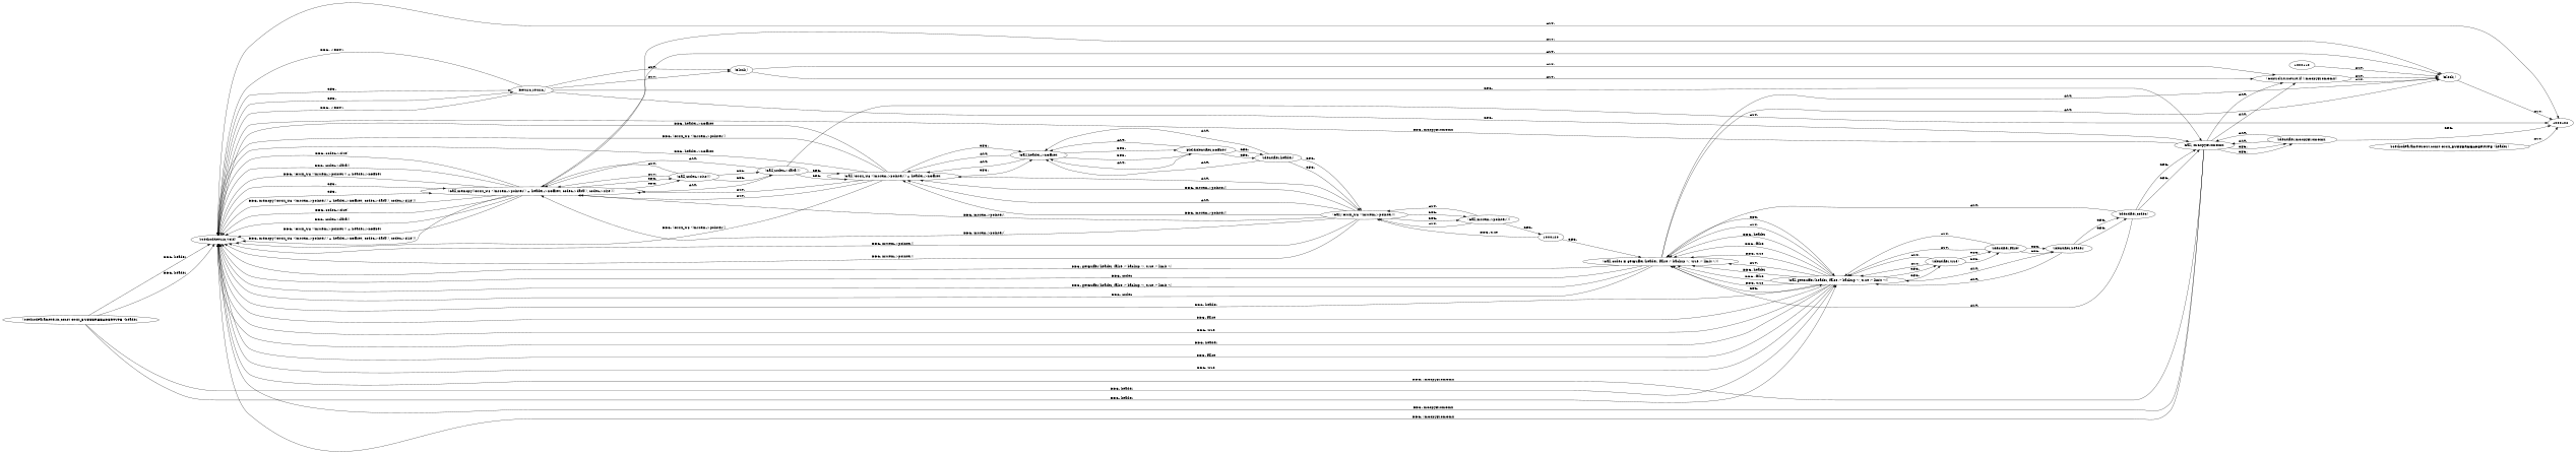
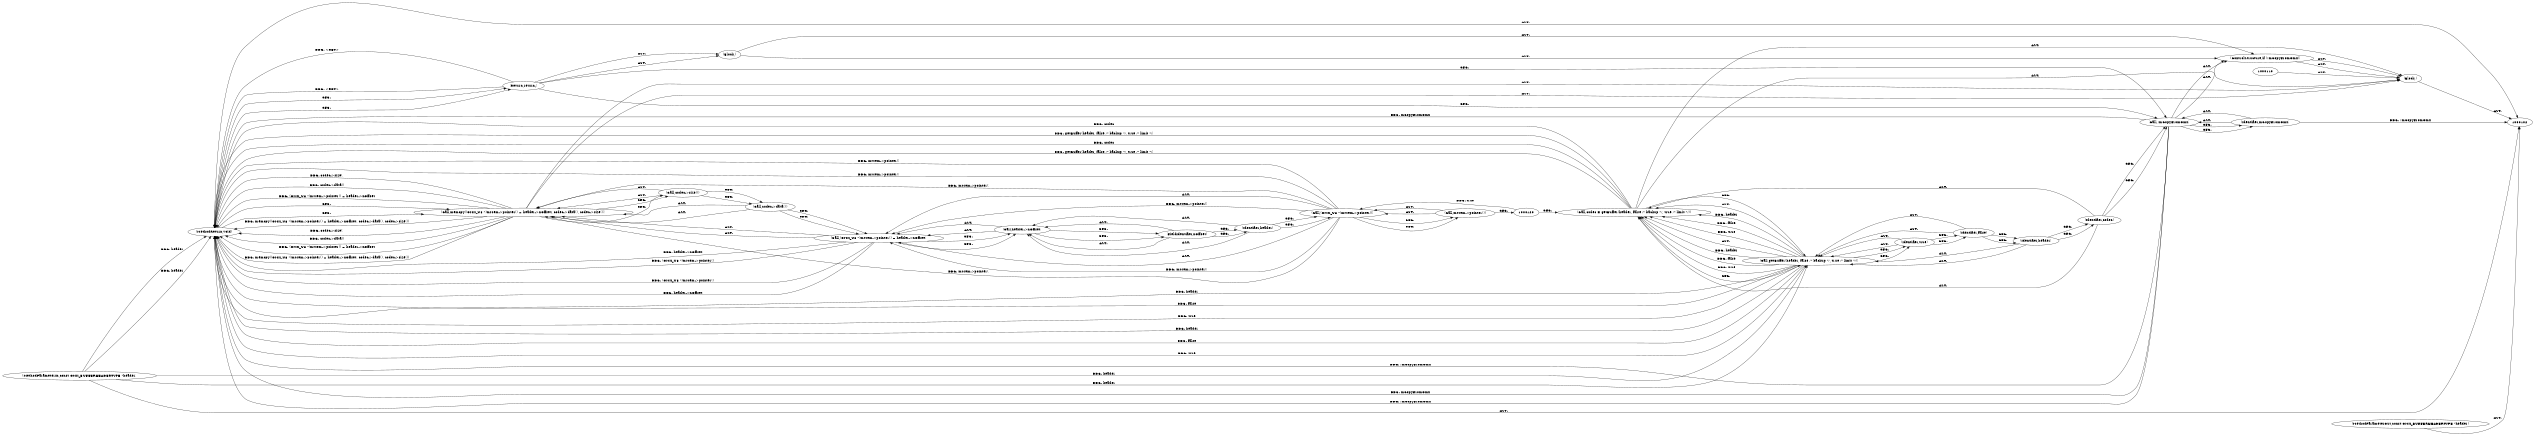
  digraph {
    rankdir=LR
    n1 [label="(MethodParameterIn,const OMX_BUFFERHEADERTYPE *header)"]
    n2 [label="(MethodReturn,void)"]
    n3 [label="(Call,getBuffer(header, false /* backup */, true /* limit */))"]
    1000102
    n5 [label="(Return,return;)"]
    n6 [label="(Call,memcpy((OMX_U8 *)mMem->pointer() + header->nOffset, codec->data(), codec->size()))"]
    n7 [label="(Call,codec = getBuffer(header, false /* backup */, true /* limit */))"]
    n8 [label="(Identifier,true)"]
    n9 [label="(MethodParameterOut,const OMX_BUFFERHEADERTYPE *header)"]
    n10 [label="(Call,!mCopyFromOmx)"]
    n11 [label="(Block,)"]
    n12 [label="(Block,)"]
    n13 [label="(Call,codec->size())"]
    n14 [label="(Identifier,mCopyFromOmx)"]
    n15 [label="(ControlStructure,if (!mCopyFromOmx))"]
    n16 [label="(Identifier,codec)"]
    n17 [label="(Identifier,false)"]
    n18 [label="(Identifier,header)"]
    n19 [label="(Call,(OMX_U8 *)mMem->pointer() + header->nOffset)"]
    n20 [label="(Call,header->nOffset)"]
    n21 [label="(FieldIdentifier,nOffset)"]
    n22 [label="(Call,(OMX_U8 *)mMem->pointer())"]
    n23 [label="(Call,mMem->pointer())"]
    1000120
    n25 [label="(Identifier,header)"]
    n26 [label="(Call,codec->data())"]
    1000110
    n1 -> n2 [label="DDG: header"]
    n1 -> n2 [label="DDG: header"]
    n1 -> n3 [label="DDG: header"]
    n1 -> n3 [label="DDG: header"]
-   n26 -> 1000102 [label="AST: "]
+   n1 -> 1000102 [label="AST: "]
    n2 -> 1000102 [label="AST: "]
    n2 -> n5 [label="CFG: "]
    n2 -> n5 [label="CFG: "]
    n2 -> n6 [label="CFG: "]
    n2 -> n6 [label="CFG: "]
    n3 -> n2 [label="DDG: header"]
    n3 -> n2 [label="DDG: false"]
    n3 -> n2 [label="DDG: true"]
    n3 -> n2 [label="DDG: header"]
    n3 -> n2 [label="DDG: false"]
    n3 -> n2 [label="DDG: true"]
    n3 -> n7 [label="AST: "]
    n3 -> n7 [label="DDG: header"]
    n3 -> n7 [label="DDG: false"]
    n3 -> n7 [label="DDG: true"]
    n3 -> n7 [label="AST: "]
    n3 -> n7 [label="DDG: header"]
    n3 -> n7 [label="DDG: false"]
    n3 -> n7 [label="DDG: true"]
    n3 -> n8 [label="CFG: "]
    n3 -> n8 [label="CFG: "]
    n5 -> n2 [label="DDG: <RET>"]
    n5 -> n2 [label="DDG: <RET>"]
    n5 -> n10 [label="CFG: "]
    n5 -> n10 [label="CFG: "]
    n5 -> n11 [label="AST: "]
    n5 -> n11 [label="AST: "]
    n6 -> n2 [label="DDG: memcpy((OMX_U8 *)mMem->pointer() + header->nOffset, codec->data(), codec->size())"]
    n6 -> n2 [label="DDG: codec->size()"]
    n6 -> n2 [label="DDG: codec->data()"]
    n6 -> n2 [label="DDG: (OMX_U8 *)mMem->pointer() + header->nOffset"]
    n6 -> n2 [label="DDG: memcpy((OMX_U8 *)mMem->pointer() + header->nOffset, codec->data(), codec->size())"]
    n6 -> n2 [label="DDG: codec->size()"]
    n6 -> n2 [label="DDG: codec->data()"]
    n6 -> n2 [label="DDG: (OMX_U8 *)mMem->pointer() + header->nOffset"]
    n6 -> n12 [label="AST: "]
    n6 -> n12 [label="AST: "]
    n6 -> n13 [label="CFG: "]
    n6 -> n13 [label="CFG: "]
    n7 -> n2 [label="DDG: codec"]
    n7 -> n2 [label="DDG: getBuffer(header, false /* backup */, true /* limit */)"]
    n7 -> n2 [label="DDG: codec"]
    n7 -> n2 [label="DDG: getBuffer(header, false /* backup */, true /* limit */)"]
    n7 -> n3 [label="CFG: "]
    n7 -> n3 [label="CFG: "]
    n7 -> n12 [label="AST: "]
    n7 -> n12 [label="AST: "]
    n8 -> n3 [label="AST: "]
    n8 -> n3 [label="AST: "]
    n8 -> n17 [label="CFG: "]
    n8 -> n17 [label="CFG: "]
    n9 -> 1000102 [label="AST: "]
    n10 -> n2 [label="DDG: mCopyFromOmx"]
    n10 -> n2 [label="DDG: !mCopyFromOmx"]
    n10 -> n2 [label="DDG: mCopyFromOmx"]
    n10 -> n2 [label="DDG: !mCopyFromOmx"]
    n10 -> n14 [label="CFG: "]
    n10 -> n14 [label="CFG: "]
    n10 -> n15 [label="AST: "]
    n10 -> n15 [label="AST: "]
    n11 -> n15 [label="AST: "]
    n11 -> n15 [label="AST: "]
    n12 -> 1000102 [label="AST: "]
    n13 -> n6 [label="AST: "]
    n13 -> n6 [label="AST: "]
    n13 -> n26 [label="CFG: "]
    n13 -> n26 [label="CFG: "]
-   n14 -> 1000102 [label="CFG: "]
+   n14 -> 1000102 [label="DDG: !mCopyFromOmx"]
    n14 -> n10 [label="AST: "]
    n14 -> n10 [label="AST: "]
    n15 -> n12 [label="AST: "]
    n15 -> n12 [label="AST: "]
    n16 -> n7 [label="AST: "]
    n16 -> n7 [label="AST: "]
    n16 -> n10 [label="CFG: "]
    n16 -> n10 [label="CFG: "]
    n17 -> n3 [label="AST: "]
    n17 -> n3 [label="AST: "]
    n17 -> n18 [label="CFG: "]
    n17 -> n18 [label="CFG: "]
    n18 -> n3 [label="AST: "]
    n18 -> n3 [label="AST: "]
    n18 -> n16 [label="CFG: "]
    n18 -> n16 [label="CFG: "]
    n19 -> n2 [label="DDG: header->nOffset"]
    n19 -> n2 [label="DDG: (OMX_U8 *)mMem->pointer()"]
    n19 -> n2 [label="DDG: header->nOffset"]
    n19 -> n2 [label="DDG: (OMX_U8 *)mMem->pointer()"]
    n19 -> n6 [label="AST: "]
    n19 -> n6 [label="AST: "]
    n19 -> n20 [label="CFG: "]
    n19 -> n20 [label="CFG: "]
    n20 -> n19 [label="AST: "]
    n20 -> n19 [label="AST: "]
    n20 -> n21 [label="CFG: "]
    n20 -> n21 [label="CFG: "]
    n21 -> n20 [label="AST: "]
    n21 -> n20 [label="AST: "]
    n21 -> n25 [label="CFG: "]
    n21 -> n25 [label="CFG: "]
    n22 -> n2 [label="DDG: mMem->pointer()"]
    n22 -> n2 [label="DDG: mMem->pointer()"]
    n22 -> n6 [label="DDG: mMem->pointer()"]
    n22 -> n6 [label="DDG: mMem->pointer()"]
    n22 -> n19 [label="AST: "]
    n22 -> n19 [label="DDG: mMem->pointer()"]
    n22 -> n19 [label="AST: "]
    n22 -> n19 [label="DDG: mMem->pointer()"]
    n22 -> n23 [label="CFG: "]
    n22 -> n23 [label="CFG: "]
    n23 -> n22 [label="AST: "]
    n23 -> n22 [label="AST: "]
    n23 -> 1000120 [label="CFG: "]
    1000120 -> n7 [label="CFG: "]
    1000120 -> n22 [label="DDG: true"]
    n25 -> n20 [label="AST: "]
    n25 -> n20 [label="AST: "]
    n25 -> n22 [label="CFG: "]
    n25 -> n22 [label="CFG: "]
    n26 -> n6 [label="AST: "]
    n26 -> n6 [label="AST: "]
    n26 -> n19 [label="CFG: "]
    n26 -> n19 [label="CFG: "]
    1000110 -> n12 [label="AST: "]
  }
